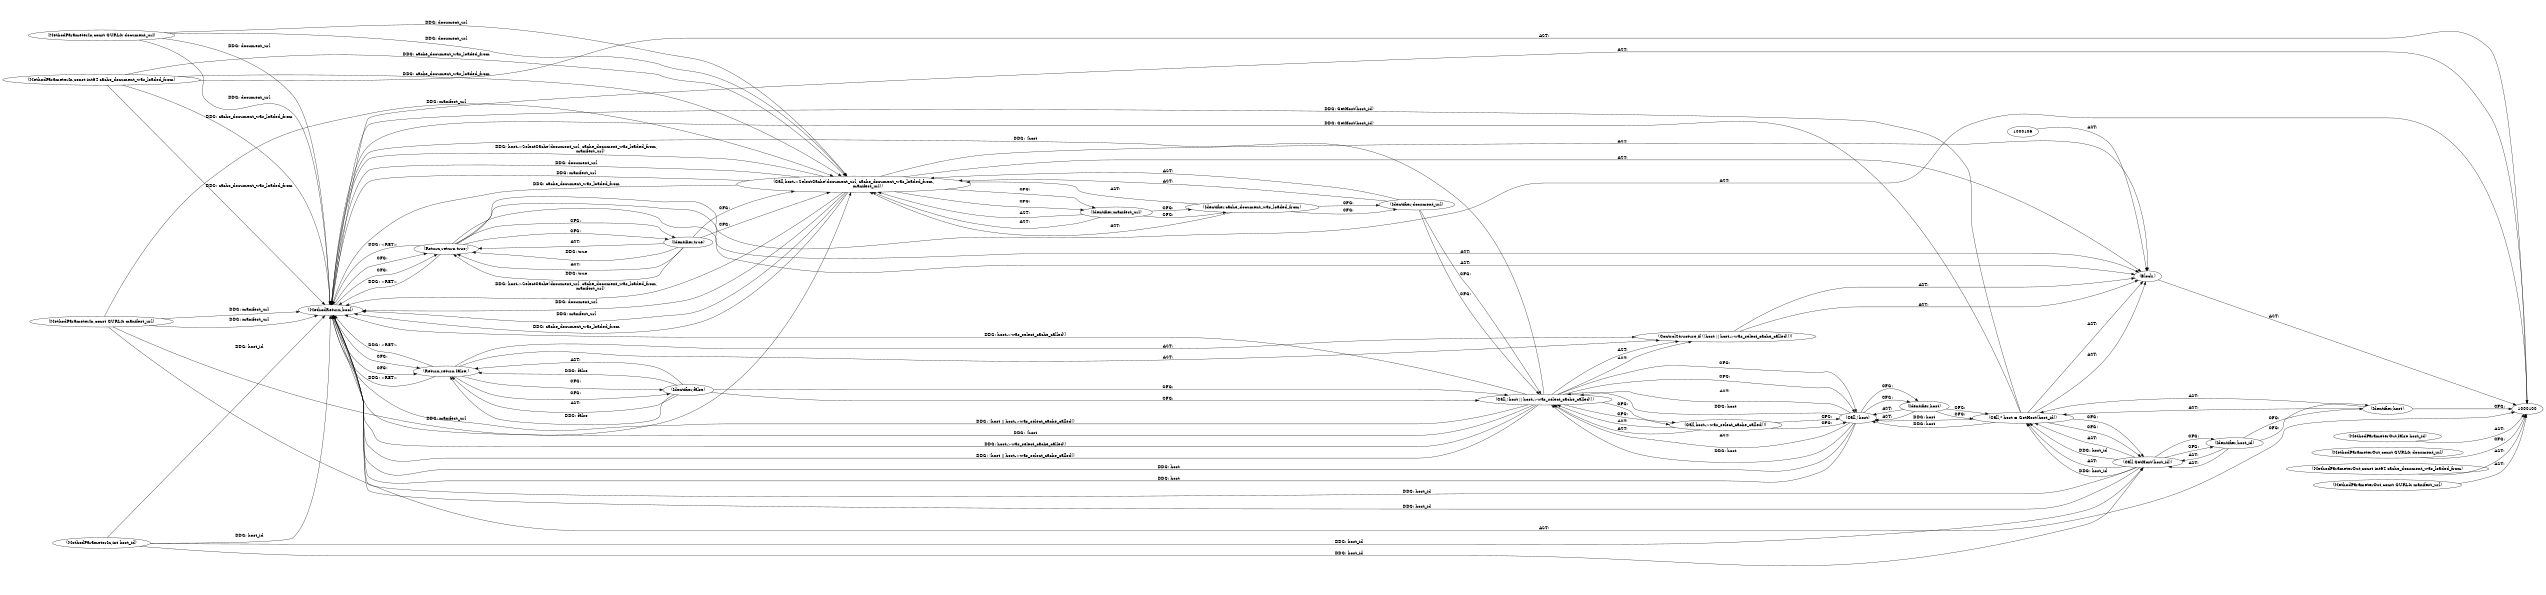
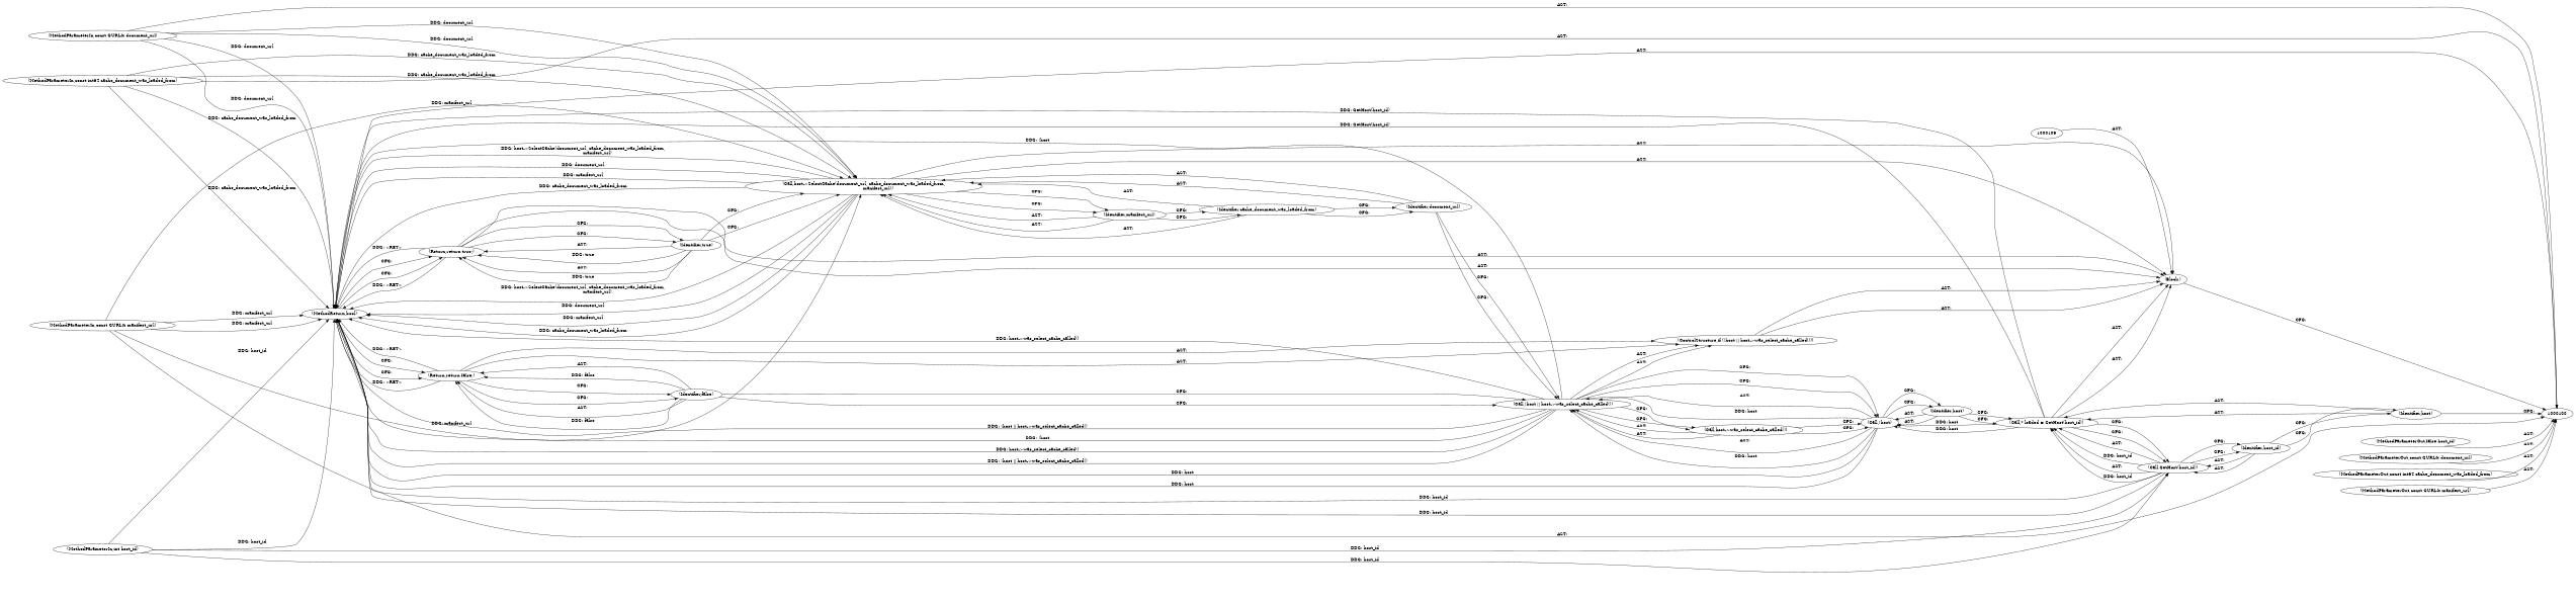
  digraph {
    rankdir=LR
    n1 [label="(MethodReturn,bool)"]
    n2 [label="(Return,return true;)"]
    n3 [label="(Return,return false;)"]
    1000100
    n5 [label="(Block,)"]
    n6 [label="(Identifier,true)"]
    n7 [label="(ControlStructure,if (!host || host->was_select_cache_called()))"]
    n8 [label="(Identifier,false)"]
    n9 [label="(Call,host->SelectCache(document_url, cache_document_was_loaded_from,\n                     manifest_url))"]
    n10 [label="(Identifier,manifest_url)"]
    n11 [label="(Identifier,cache_document_was_loaded_from)"]
    n12 [label="(Identifier,document_url)"]
    n13 [label="(Call,!host || host->was_select_cache_called())"]
    n14 [label="(Call,!host)"]
    n15 [label="(Call,host->was_select_cache_called())"]
    n16 [label="(MethodParameterIn,int host_id)"]
    n17 [label="(Call,GetHost(host_id))"]
-   n18 [label="(Call,* host = GetHost(host_id))"]
+   n18 [label="(Call,* loaded = GetHost(host_id))"]
    n19 [label="(Identifier,host_id)"]
    n20 [label="(MethodParameterOut,false host_id)"]
    n21 [label="(MethodParameterIn,const GURL& document_url)"]
    n22 [label="(MethodParameterOut,const GURL& document_url)"]
    n23 [label="(MethodParameterIn,const int64 cache_document_was_loaded_from)"]
    n24 [label="(MethodParameterOut,const int64 cache_document_was_loaded_from)"]
    n25 [label="(MethodParameterIn,const GURL& manifest_url)"]
    n26 [label="(MethodParameterOut,const GURL& manifest_url)"]
    n27 [label="(Identifier,host)"]
    n28 [label="(Identifier,host)"]
    1000106
    n1 -> n2 [label="CFG: "]
    n1 -> n2 [label="CFG: "]
    n1 -> n3 [label="CFG: "]
    n1 -> n3 [label="CFG: "]
    n1 -> 1000100 [label="AST: "]
    n2 -> n1 [label="DDG: <RET>"]
    n2 -> n1 [label="DDG: <RET>"]
    n2 -> n5 [label="AST: "]
    n2 -> n5 [label="AST: "]
    n2 -> n6 [label="CFG: "]
    n2 -> n6 [label="CFG: "]
    n3 -> n1 [label="DDG: <RET>"]
    n3 -> n1 [label="DDG: <RET>"]
    n3 -> n7 [label="AST: "]
    n3 -> n7 [label="AST: "]
    n3 -> n8 [label="CFG: "]
    n3 -> n8 [label="CFG: "]
-   n5 -> 1000100 [label="AST: "]
+   n5 -> 1000100 [label="CFG: "]
    n6 -> n2 [label="AST: "]
    n6 -> n2 [label="DDG: true"]
    n6 -> n2 [label="AST: "]
    n6 -> n2 [label="DDG: true"]
    n6 -> n9 [label="CFG: "]
    n6 -> n9 [label="CFG: "]
    n7 -> n5 [label="AST: "]
    n7 -> n5 [label="AST: "]
    n8 -> n3 [label="AST: "]
    n8 -> n3 [label="DDG: false"]
    n8 -> n3 [label="AST: "]
    n8 -> n3 [label="DDG: false"]
    n8 -> n13 [label="CFG: "]
    n8 -> n13 [label="CFG: "]
    n9 -> n1 [label="DDG: host->SelectCache(document_url, cache_document_was_loaded_from,\n                     manifest_url)"]
    n9 -> n1 [label="DDG: document_url"]
    n9 -> n1 [label="DDG: manifest_url"]
    n9 -> n1 [label="DDG: cache_document_was_loaded_from"]
    n9 -> n1 [label="DDG: host->SelectCache(document_url, cache_document_was_loaded_from,\n                     manifest_url)"]
    n9 -> n1 [label="DDG: document_url"]
    n9 -> n1 [label="DDG: manifest_url"]
    n9 -> n1 [label="DDG: cache_document_was_loaded_from"]
    n9 -> n5 [label="AST: "]
    n9 -> n5 [label="AST: "]
    n9 -> n10 [label="CFG: "]
    n9 -> n10 [label="CFG: "]
    n10 -> n9 [label="AST: "]
    n10 -> n9 [label="AST: "]
    n10 -> n11 [label="CFG: "]
    n10 -> n11 [label="CFG: "]
    n11 -> n9 [label="AST: "]
    n11 -> n9 [label="AST: "]
    n11 -> n12 [label="CFG: "]
    n11 -> n12 [label="CFG: "]
    n12 -> n9 [label="AST: "]
    n12 -> n9 [label="AST: "]
    n12 -> n13 [label="CFG: "]
    n12 -> n13 [label="CFG: "]
    n13 -> n1 [label="DDG: host->was_select_cache_called()"]
    n13 -> n1 [label="DDG: !host || host->was_select_cache_called()"]
    n13 -> n1 [label="DDG: !host"]
    n13 -> n1 [label="DDG: host->was_select_cache_called()"]
    n13 -> n1 [label="DDG: !host || host->was_select_cache_called()"]
    n13 -> n1 [label="DDG: !host"]
    n13 -> n7 [label="AST: "]
    n13 -> n7 [label="AST: "]
    n13 -> n14 [label="CFG: "]
    n13 -> n14 [label="CFG: "]
    n13 -> n15 [label="CFG: "]
    n13 -> n15 [label="CFG: "]
    n14 -> n1 [label="DDG: host"]
    n14 -> n1 [label="DDG: host"]
    n14 -> n13 [label="AST: "]
    n14 -> n13 [label="DDG: host"]
    n14 -> n13 [label="AST: "]
    n14 -> n13 [label="DDG: host"]
    n14 -> n27 [label="CFG: "]
    n14 -> n27 [label="CFG: "]
    n15 -> n13 [label="AST: "]
    n15 -> n13 [label="AST: "]
    n15 -> n14 [label="CFG: "]
    n15 -> n14 [label="CFG: "]
    n16 -> n1 [label="DDG: host_id"]
    n16 -> n1 [label="DDG: host_id"]
    n16 -> n17 [label="DDG: host_id"]
    n16 -> n17 [label="DDG: host_id"]
    n17 -> n1 [label="DDG: host_id"]
    n17 -> n1 [label="DDG: host_id"]
    n17 -> n18 [label="AST: "]
    n17 -> n18 [label="DDG: host_id"]
    n17 -> n18 [label="AST: "]
    n17 -> n18 [label="DDG: host_id"]
    n17 -> n19 [label="CFG: "]
    n17 -> n19 [label="CFG: "]
    n18 -> n1 [label="DDG: GetHost(host_id)"]
    n18 -> n1 [label="DDG: GetHost(host_id)"]
    n18 -> n5 [label="AST: "]
    n18 -> n5 [label="AST: "]
    n18 -> n14 [label="DDG: host"]
    n18 -> n14 [label="DDG: host"]
    n18 -> n17 [label="CFG: "]
    n18 -> n17 [label="CFG: "]
    n19 -> n17 [label="AST: "]
    n19 -> n17 [label="AST: "]
    n19 -> n28 [label="CFG: "]
    n19 -> n28 [label="CFG: "]
    n20 -> 1000100 [label="AST: "]
    n21 -> n1 [label="DDG: document_url"]
    n21 -> n1 [label="DDG: document_url"]
-   n2 -> 1000100 [label="AST: "]
+   n21 -> 1000100 [label="AST: "]
    n21 -> n9 [label="DDG: document_url"]
    n21 -> n9 [label="DDG: document_url"]
-   n22 -> 1000100 [label="CFG: "]
+   n22 -> 1000100 [label="AST: "]
    n23 -> n1 [label="DDG: cache_document_was_loaded_from"]
    n23 -> n1 [label="DDG: cache_document_was_loaded_from"]
    n23 -> 1000100 [label="AST: "]
    n23 -> n9 [label="DDG: cache_document_was_loaded_from"]
    n23 -> n9 [label="DDG: cache_document_was_loaded_from"]
    n24 -> 1000100 [label="AST: "]
    n25 -> n1 [label="DDG: manifest_url"]
    n25 -> n1 [label="DDG: manifest_url"]
    n25 -> 1000100 [label="AST: "]
    n25 -> n9 [label="DDG: manifest_url"]
    n25 -> n9 [label="DDG: manifest_url"]
    n26 -> 1000100 [label="AST: "]
    n27 -> n14 [label="AST: "]
    n27 -> n14 [label="AST: "]
    n27 -> n18 [label="CFG: "]
    n27 -> n18 [label="CFG: "]
    n28 -> 1000100 [label="CFG: "]
    n28 -> n18 [label="AST: "]
    n28 -> n18 [label="AST: "]
    1000106 -> n5 [label="AST: "]
  }
